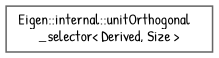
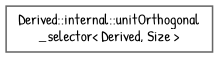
  digraph {
    rankdir=LR
    fontname="Patrick Hand"
-   n1 [color=grey40 fillcolor=white fontname="Patrick Hand" fontsize=10 height=0.2 label="Eigen::internal::unitOrthogonal\l_selector\< Derived, Size \>" shape=box style=filled width=0.4]
+   n1 [color=grey40 fillcolor=white fontname="Patrick Hand" fontsize=10 height=0.2 label="Derived::internal::unitOrthogonal\l_selector\< Derived, Size \>" shape=box style=filled width=0.4]
  }
